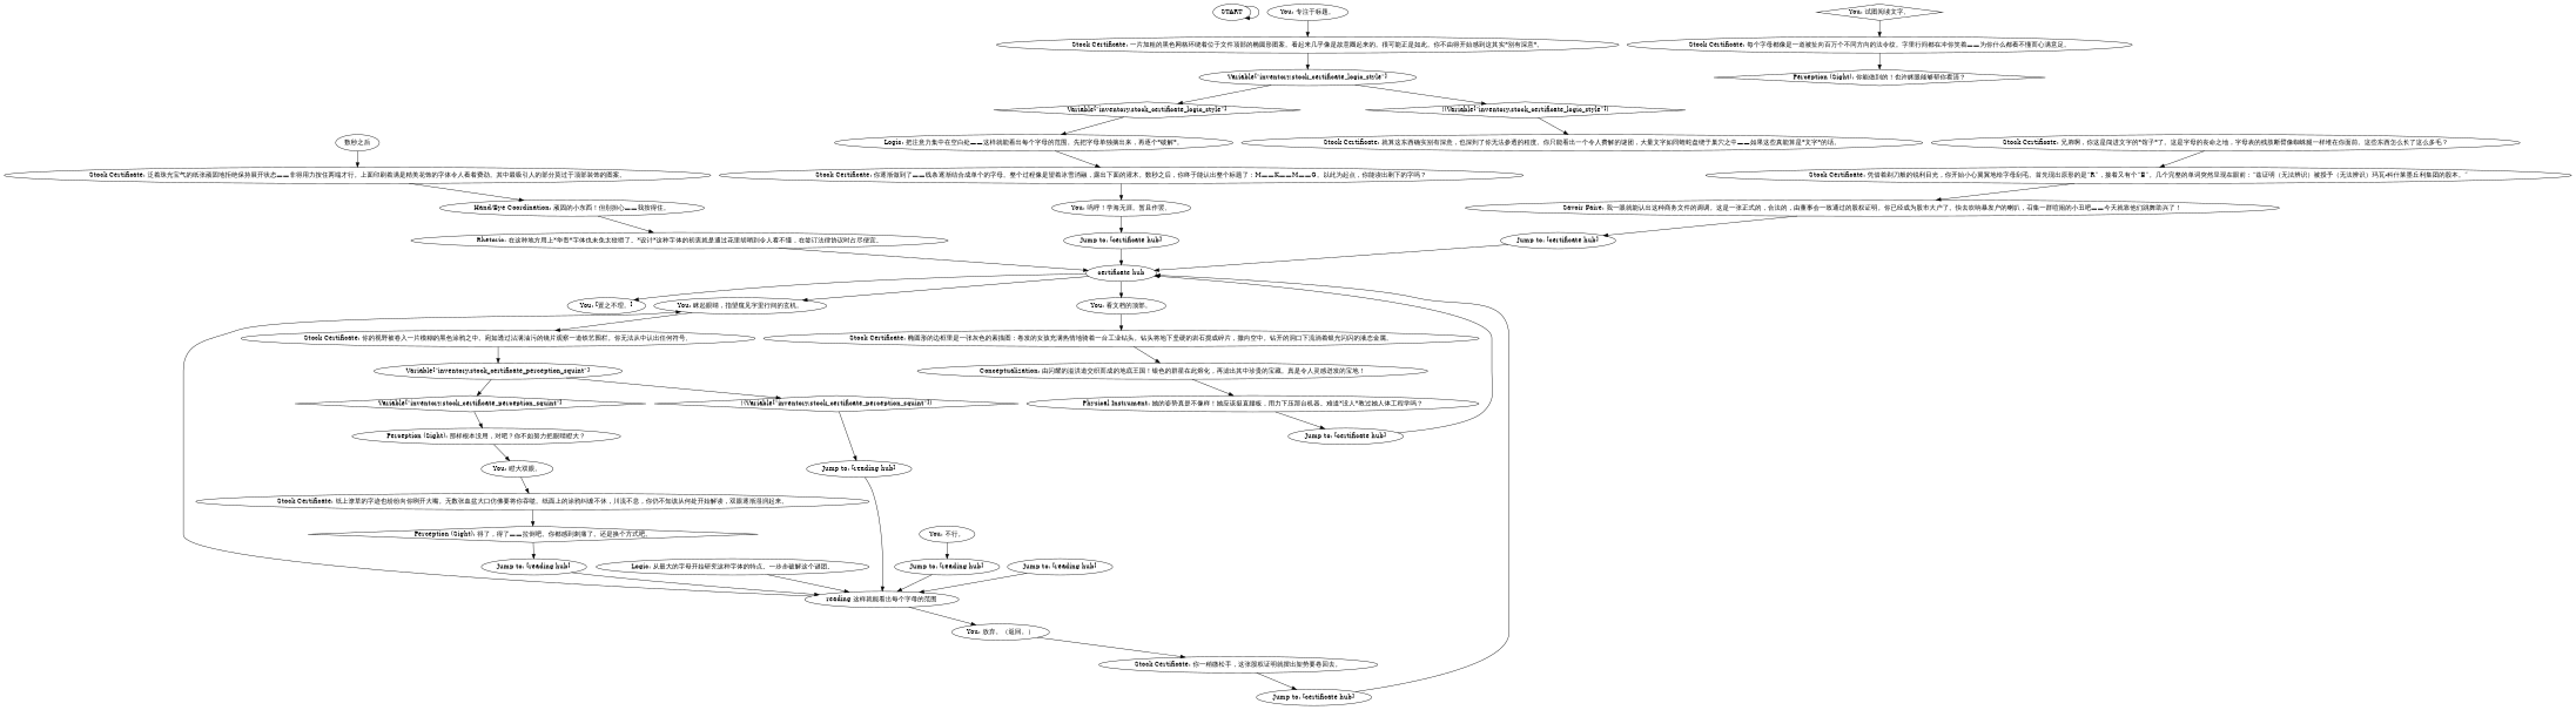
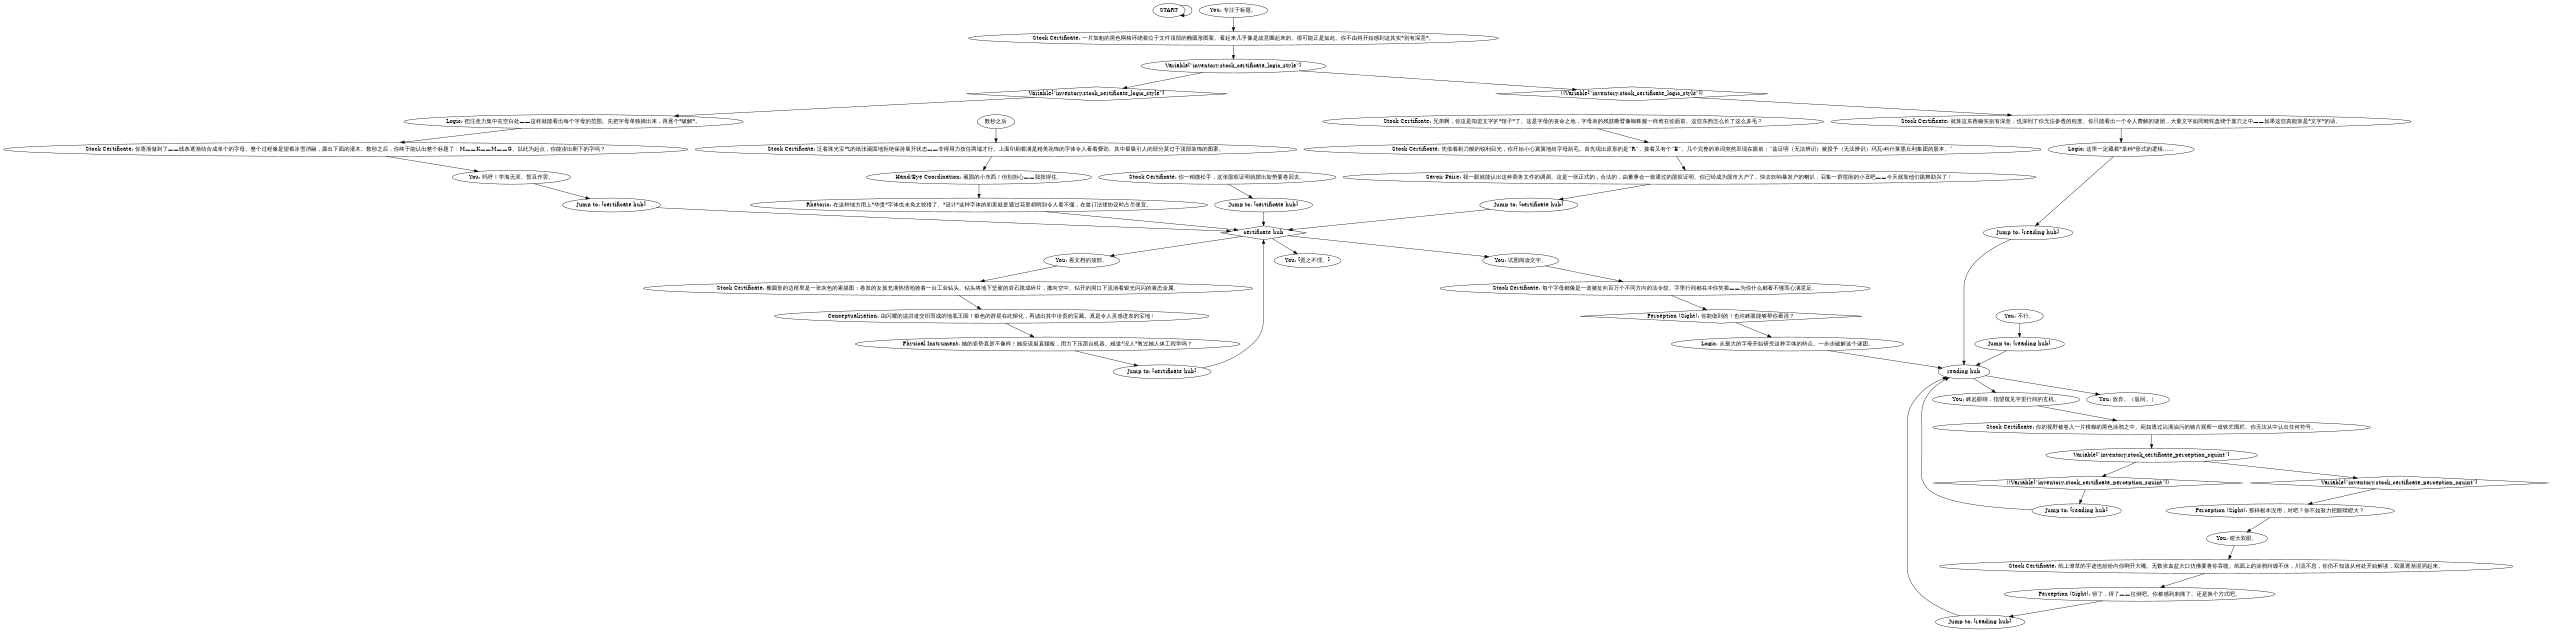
  digraph {
    n1 [label=START]
    n2 [label="数秒之后"]
    n3 [label="Stock Certificate: 泛着珠光宝气的纸张顽固地拒绝保持展开状态——非得用力按住两端才行。上面印刷着满是精美花饰的字体令人看着费劲。其中最吸引人的部分莫过于顶部装饰的图案。"]
    n4 [label="Hand/Eye Coordination: 顽固的小东西！但别担心——我按得住。"]
    n5 [label="Stock Certificate: 纸上潦草的字迹也纷纷向你咧开大嘴。无数张血盆大口仿佛要将你吞噬。纸面上的涂鸦纠缠不休，川流不息，你仍不知该从何处开始解读，双眼逐渐湿润起来。"]
-   n6 [label="Perception (Sight): 得了，得了——拉倒吧。你都感到刺痛了。还是换个方式吧。" shape=diamond]
+   n6 [label="Perception (Sight): 得了，得了——拉倒吧。你都感到刺痛了。还是换个方式吧。"]
    n7 [label="Jump to: [reading hub]"]
    n8 [label="Logic: 把注意力集中在空白处——这样就能看出每个字母的范围。先把字母单独摘出来，再逐个*破解*。"]
    n9 [label="Stock Certificate: 你逐渐做到了——线条逐渐结合成单个的字母。整个过程像是望着冰雪消融，露出下面的灌木。数秒之后，你终于能认出整个标题了：M——K——M——G。以此为起点，你能读出剩下的字吗？"]
    n10 [label="You: 呜呼！学海无涯。暂且作罢。"]
    n11 [label="Rhetoric: 在这种地方用上*华贵*字体也未免太狡猾了。*设计*这种字体的初衷就是通过花里胡哨到令人看不懂，在签订法律协议时占尽便宜。"]
-   n12 [label="certificate hub"]
+   n12 [label="certificate hub" shape=diamond]
    n13 [label="Variable[\"inventory.stock_certificate_perception_squint\"]"]
    n14 [label="Variable[\"inventory.stock_certificate_perception_squint\"]" shape=diamond]
    n15 [label="!(Variable[\"inventory.stock_certificate_perception_squint\"])" shape=diamond]
    n16 [label="Perception (Sight): 那样根本没用，对吧？你不如努力把眼睛瞪大？"]
    n17 [label="Jump to: [reading hub]"]
    n18 [label="You: 瞪大双眼。"]
-   n19 [label="reading 这样就能看出每个字母的范围"]
+   n19 [label="reading hub"]
    n20 [label="You: [置之不理。]"]
    n21 [label="You: 看文档的顶部。"]
-   n22 [label="You: 试图阅读文字。" shape=diamond]
+   n22 [label="You: 试图阅读文字。"]
    n23 [label="Jump to: [certificate hub]"]
    n24 [label="Stock Certificate: 椭圆形的边框里是一张灰色的素描图：卷发的女孩充满热情地骑着一台工业钻头。钻头将地下坚硬的岩石搅成碎片，撒向空中。钻开的洞口下流淌着银光闪闪的液态金属。"]
    n25 [label="Stock Certificate: 每个字母都像是一道被扯向百万个不同方向的法令纹。字里行间都在冲你笑着——为你什么都看不懂而心满意足。"]
    n26 [label="Variable[\"inventory.stock_certificate_logic_style\"]"]
    n27 [label="Variable[\"inventory.stock_certificate_logic_style\"]" shape=diamond]
    n28 [label="!(Variable[\"inventory.stock_certificate_logic_style\"])" shape=diamond]
    n29 [label="Stock Certificate: 就算这东西确实别有深意，也深到了你无法参透的程度。你只能看出一个令人费解的谜团，大量文字如同蝰蛇盘绕于巢穴之中——如果这些真能算是*文字*的话。"]
+   n30 [label="Logic: 这里一定藏着*某种*形式的逻辑……"]
    n31 [label="You: 眯起眼睛，指望窥见字里行间的玄机。"]
    n32 [label="You: 放弃。（返回。）"]
    n33 [label="You: 专注于标题。"]
    n34 [label="Stock Certificate: 一片加粗的黑色网格环绕着位于文件顶部的椭圆形图案。看起来几乎像是故意圈起来的。很可能正是如此。你不由得开始感到这其实*别有深意*。"]
    n35 [label="Stock Certificate: 你的视野被卷入一片模糊的黑色涂鸦之中。宛如透过沾满油污的镜片观察一道铁艺围栏。你无法从中认出任何符号。"]
    n36 [label="Stock Certificate: 你一稍微松手，这张股权证明就摆出架势要卷回去。"]
    n37 [label="Perception (Sight): 你能做到的！也许眯眼能够帮你看清？" shape=diamond]
    n38 [label="Logic: 从最大的字母开始研究这种字体的特点。一步步破解这个谜团。"]
    n39 [label="Stock Certificate: 兄弟啊，你这是闯进文字的*馆子*了。这是字母的丧命之地，字母表的残肢断臂像蜘蛛腿一样堆在你面前。这些东西怎么长了这么多毛？"]
    n40 [label="Stock Certificate: 凭借着剃刀般的锐利目光，你开始小心翼翼地给字母刮毛。首先现出原形的是“R”，接着又有个“E”。几个完整的单词突然呈现在眼前：“兹证明（无法辨识）被授予（无法辨识）玛瓦-科什莱墨丘利集团的股本。”"]
    n41 [label="Savoir Faire: 我一眼就能认出这种商务文件的调调。这是一张正式的，合法的，由董事会一致通过的股权证明。你已经成为股市大户了。快去吹响暴发户的喇叭，召集一群喧闹的小丑吧——今天就靠他们跳舞助兴了！"]
    n42 [label="Jump to: [certificate hub]"]
    n43 [label="Jump to: [certificate hub]"]
    n44 [label="Conceptualization: 由闪耀的溢洪道交织而成的地底王国！银色的群星在此熔化，再滤出其中珍贵的宝藏。真是令人灵感迸发的宝地！"]
    n45 [label="You: 不行。"]
    n46 [label="Jump to: [reading hub]"]
    n47 [label="Physical Instrument: 她的姿势真是不像样！她应该挺直腰板，用力下压那台机器。难道*没人*教过她人体工程学吗？"]
    n48 [label="Jump to: [certificate hub]"]
    n49 [label="Jump to: [reading hub]"]
    n1 -> n1
    n2 -> n3
    n3 -> n4
    n4 -> n11
    n5 -> n6
    n6 -> n7
    n7 -> n19
    n8 -> n9
    n9 -> n10
    n10 -> n23
    n11 -> n12
    n12 -> n20
    n12 -> n21
-   n12 -> n31
+   n12 -> n22
    n13 -> n14
    n13 -> n15
    n14 -> n16
    n15 -> n17
    n16 -> n18
    n17 -> n19
    n18 -> n5
    n19 -> n31
    n19 -> n32
    n21 -> n24
    n22 -> n25
    n23 -> n12
    n24 -> n44
    n25 -> n37
    n26 -> n27
    n26 -> n28
    n27 -> n8
    n28 -> n29
+   n29 -> n30
+   n30 -> n49
    n31 -> n35
-   n32 -> n36
    n33 -> n34
    n34 -> n26
    n35 -> n13
    n36 -> n42
+   n37 -> n38
    n38 -> n19
    n39 -> n40
    n40 -> n41
    n41 -> n43
    n42 -> n12
    n43 -> n12
    n44 -> n47
    n45 -> n46
    n46 -> n19
    n47 -> n48
    n48 -> n12
    n49 -> n19
  }
